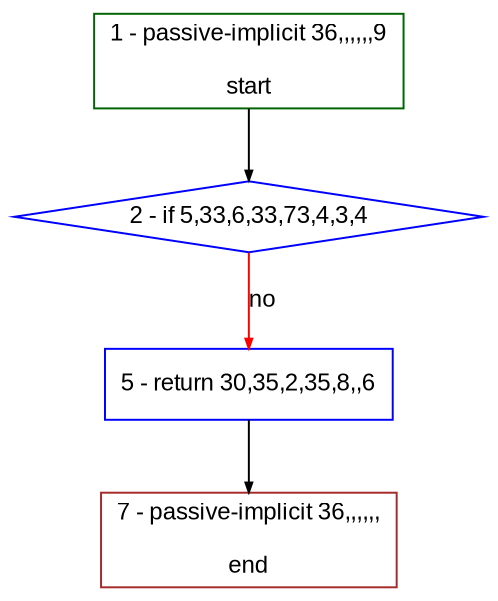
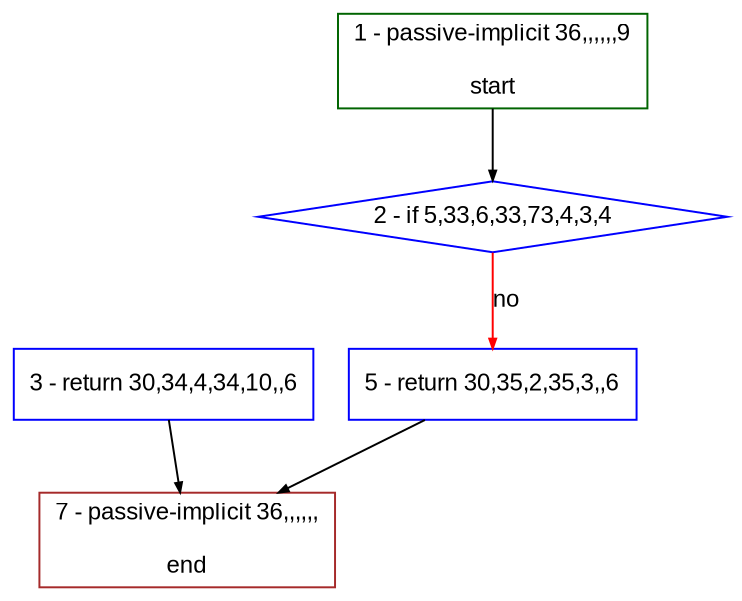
  digraph {
    bgcolor=white
    compound=true
    fillcolor="#FFFFCC"
    fontname=Arial
    fontsize=12
    pack=true
    packmode=clust
    style="rounded,filled"
    node [color="#0000ff" compound=true fillcolor="#ffffff" fixedsize=false fontname=Arial fontsize=12 node_initialized=no shape=box style=filled]
    edge [arrowhead=normal arrowsize=0.5 arrowtail=none color="#000000" compound=true dir=forward fontcolor=black fontname=Arial fontsize=12]
    n1 [label="2 - if 5,33,6,33,73,4,3,4" shape=diamond]
-   n2 [label="5 - return 30,35,2,35,8,,6"]
+   n2 [label="5 - return 30,35,2,35,3,,6"]
+   n3 [label="3 - return 30,34,4,34,10,,6"]
    n4 [color="#a52a2a" label="7 - passive-implicit 36,,,,,,\n\nend"]
    n5 [color="#006400" label="1 - passive-implicit 36,,,,,,9\n\nstart"]
    n1 -> n2 [color="#ff0000" label=no]
    n2 -> n4
+   n3 -> n4
    n5 -> n1
  }
